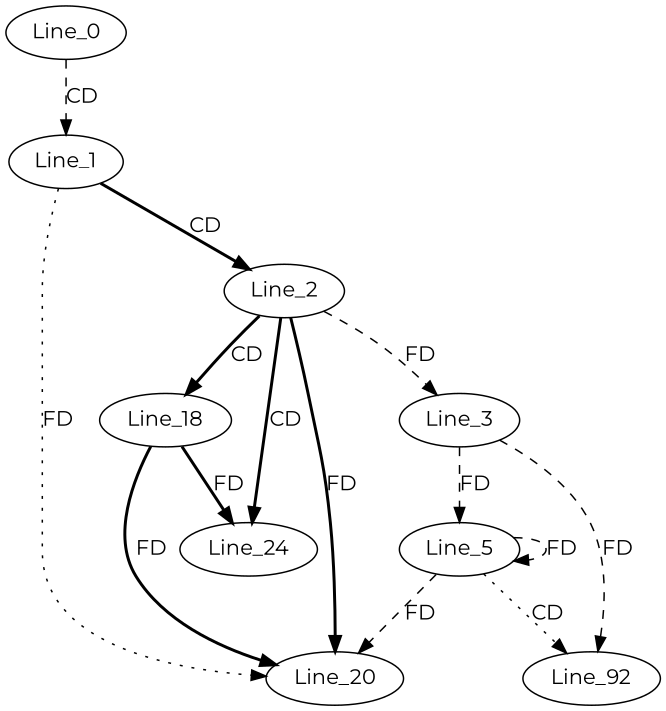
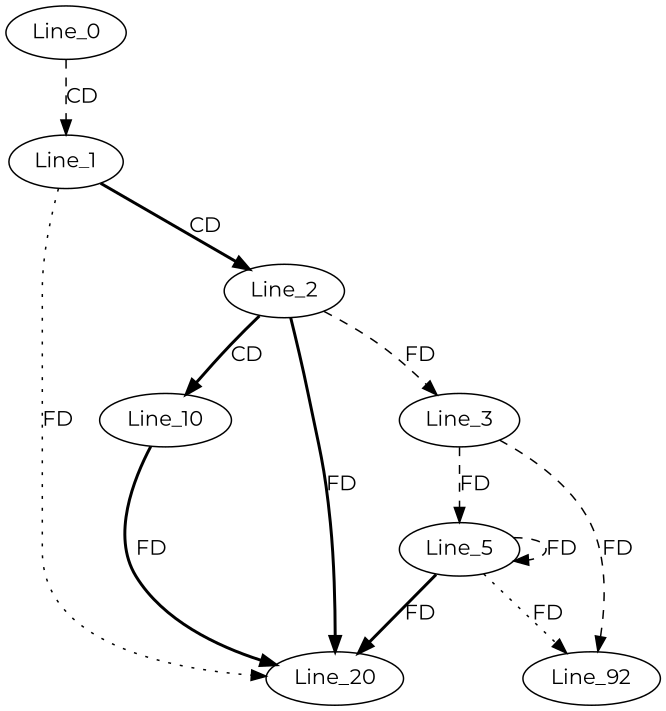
  digraph {
    fontname=Montserrat
    node [fontname=Montserrat]
    edge [fontname=Montserrat style=bold]
    Line_0
    Line_1
    Line_2
    Line_20
    Line_3
-   Line_18
-   Line_24
+   Line_18 [label=Line_10]
    Line_5
    n9 [label=Line_92]
    Line_0 -> Line_1 [label=CD style=dashed]
    Line_1 -> Line_2 [label=CD]
    Line_1 -> Line_20 [label=FD style=dotted]
    Line_2 -> Line_20 [label=FD]
    Line_2 -> Line_3 [label=FD style=dashed]
    Line_2 -> Line_18 [label=CD]
-   Line_2 -> Line_24 [label=CD]
    Line_3 -> Line_5 [label=FD style=dashed]
    Line_3 -> n9 [label=FD style=dashed]
    Line_18 -> Line_20 [label=FD]
-   Line_18 -> Line_24 [label=FD]
-   Line_5 -> Line_20 [label=FD style=dashed]
+   Line_5 -> Line_20 [label=FD]
    Line_5 -> Line_5 [label=FD style=dashed]
-   Line_5 -> n9 [label=CD style=dotted]
+   Line_5 -> n9 [label=FD style=dotted]
  }
